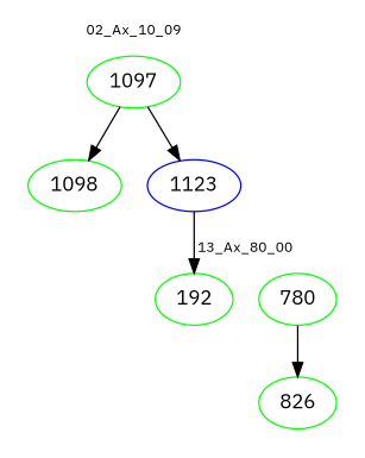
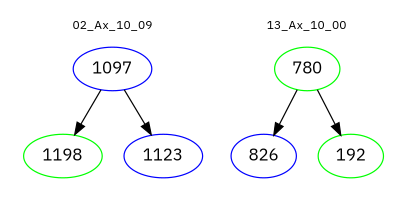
  digraph {
    fontname="IBM Plex Sans"
    node [color=green fontname="IBM Plex Sans"]
    edge [color=black fontname="IBM Plex Sans"]
-   n1 [label=1097]
-   n2 [label=1098]
+   n1 [color=blue label=1097]
+   n2 [label=1198]
    n3 [color=blue label=1123]
    n4 [label=780]
-   n5 [label=826]
+   n5 [color=blue label=826]
    n6 [label=192]
    subgraph cluster_1 {
      color=white
      fontsize=10
      label="02_Ax_10_09"
      n1
      n2
      n3
    }
    subgraph cluster_2 {
      color=white
      fontsize=10
-     label="13_Ax_80_00"
+     label="13_Ax_10_00"
      n4
      n5
      n6
    }
    n1 -> n2
    n1 -> n3
    n4 -> n5
-   n3 -> n6
+   n4 -> n6
  }
